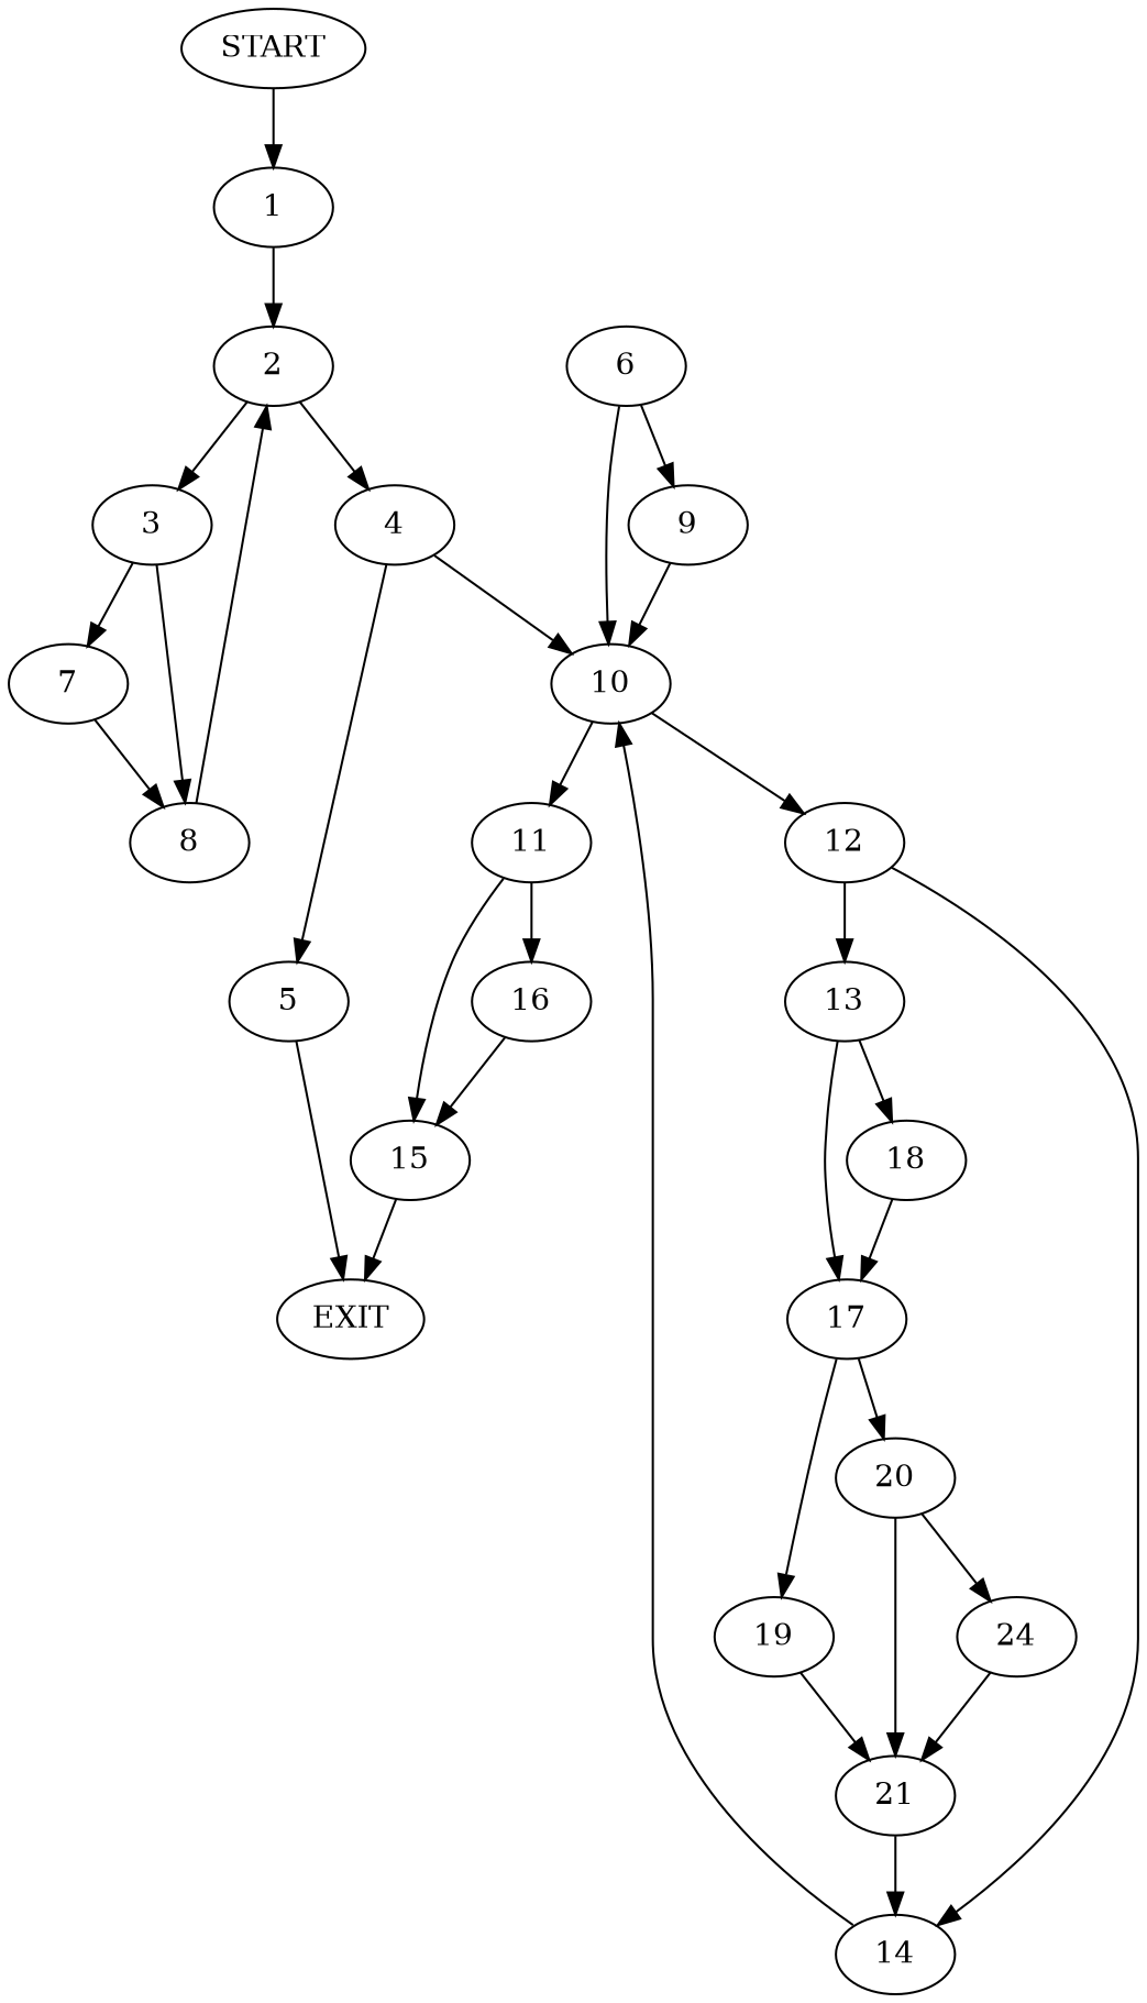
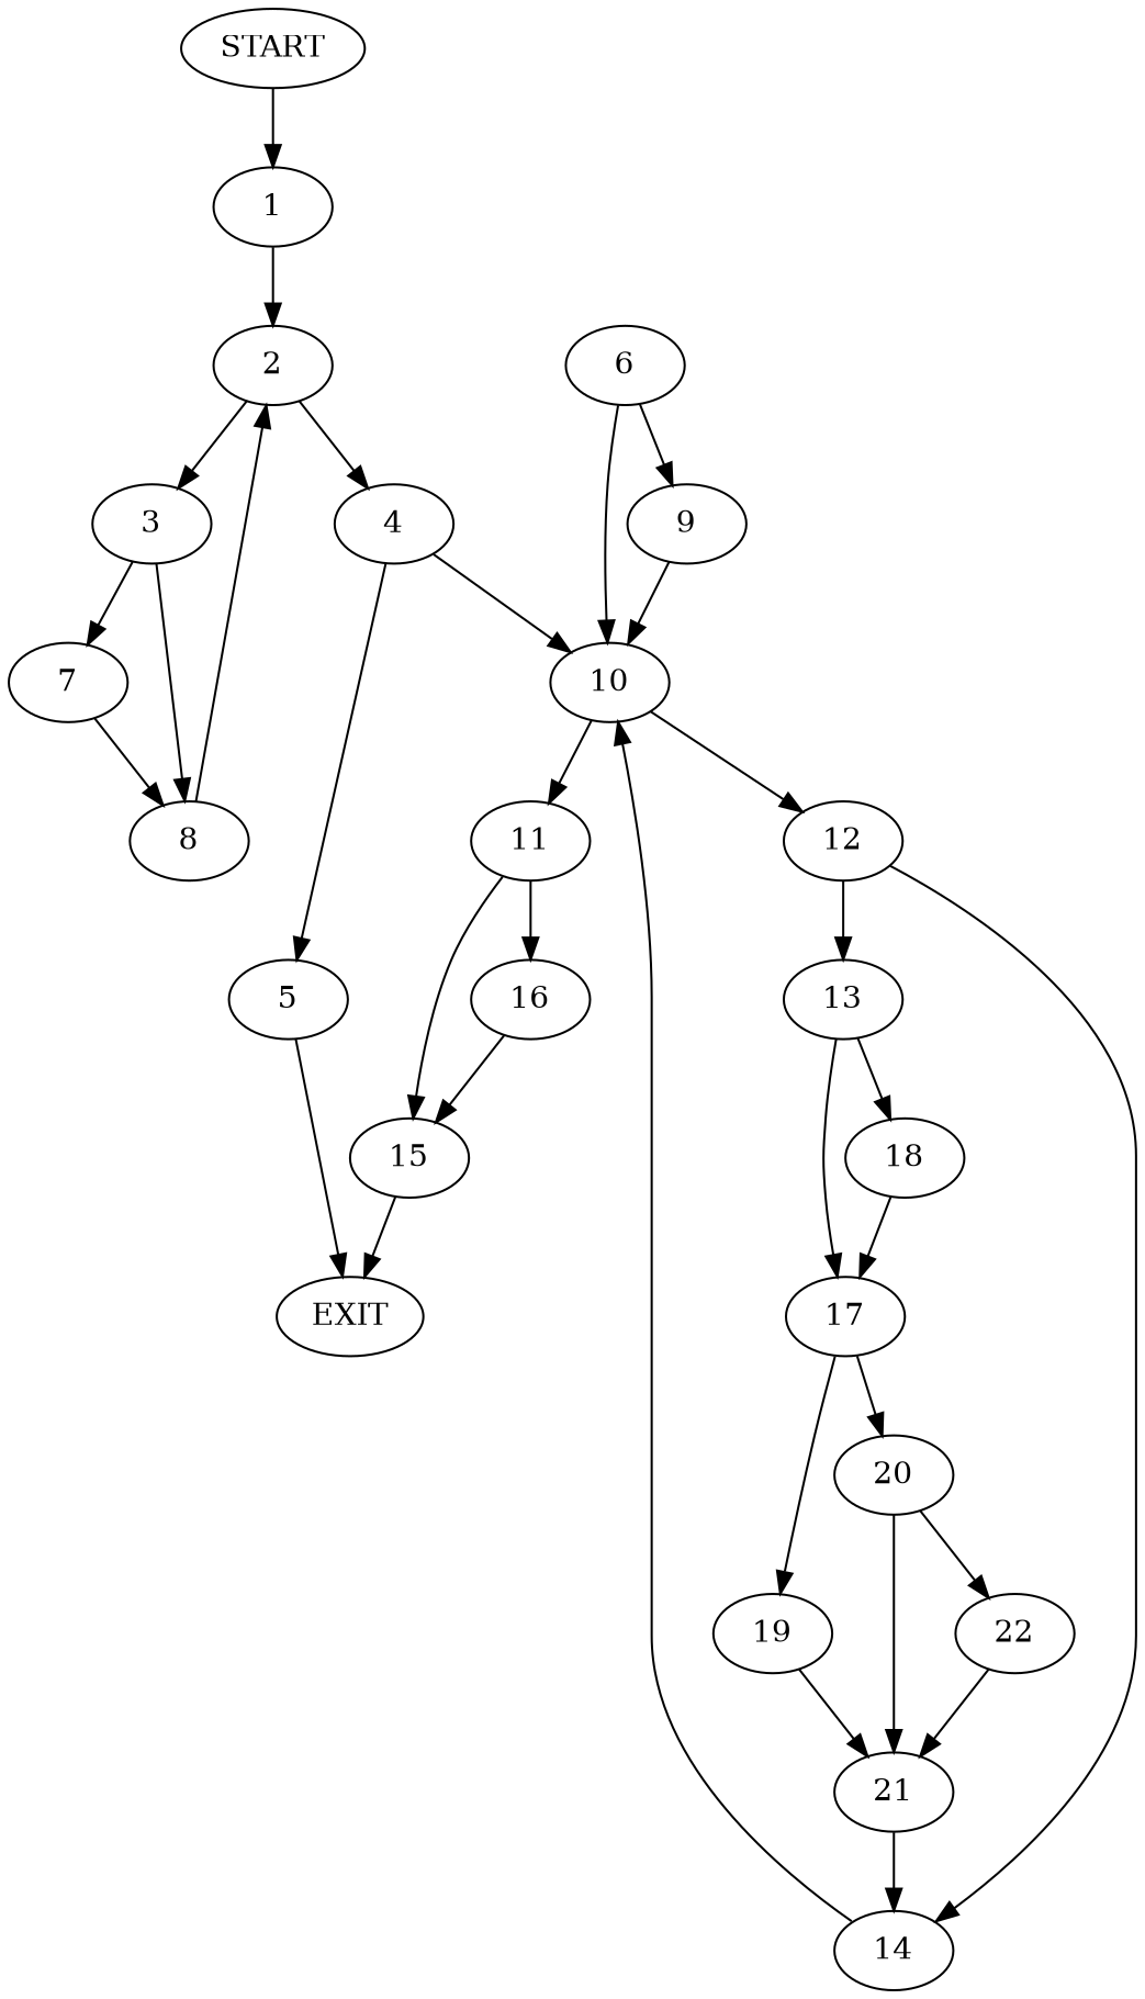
  digraph {
    n1 [label=START]
    1
    2
    n4 [label=EXIT]
    3
    4
    7
    8
    5
    10
    6
    9
    11
    12
    15
    16
    13
    14
    17
    18
    19
    20
    21
-   22 [label=24]
+   22
    n1 -> 1
    1 -> 2
    2 -> 3
    2 -> 4
    3 -> 7
    3 -> 8
    4 -> 5
    4 -> 10
    7 -> 8
    8 -> 2
    5 -> n4
    10 -> 11
    10 -> 12
    6 -> 10
    6 -> 9
    9 -> 10
    11 -> 15
    11 -> 16
    12 -> 13
    12 -> 14
    15 -> n4
    16 -> 15
    13 -> 17
    13 -> 18
    14 -> 10
    17 -> 19
    17 -> 20
    18 -> 17
    19 -> 21
    20 -> 21
    20 -> 22
    21 -> 14
    22 -> 21
  }
